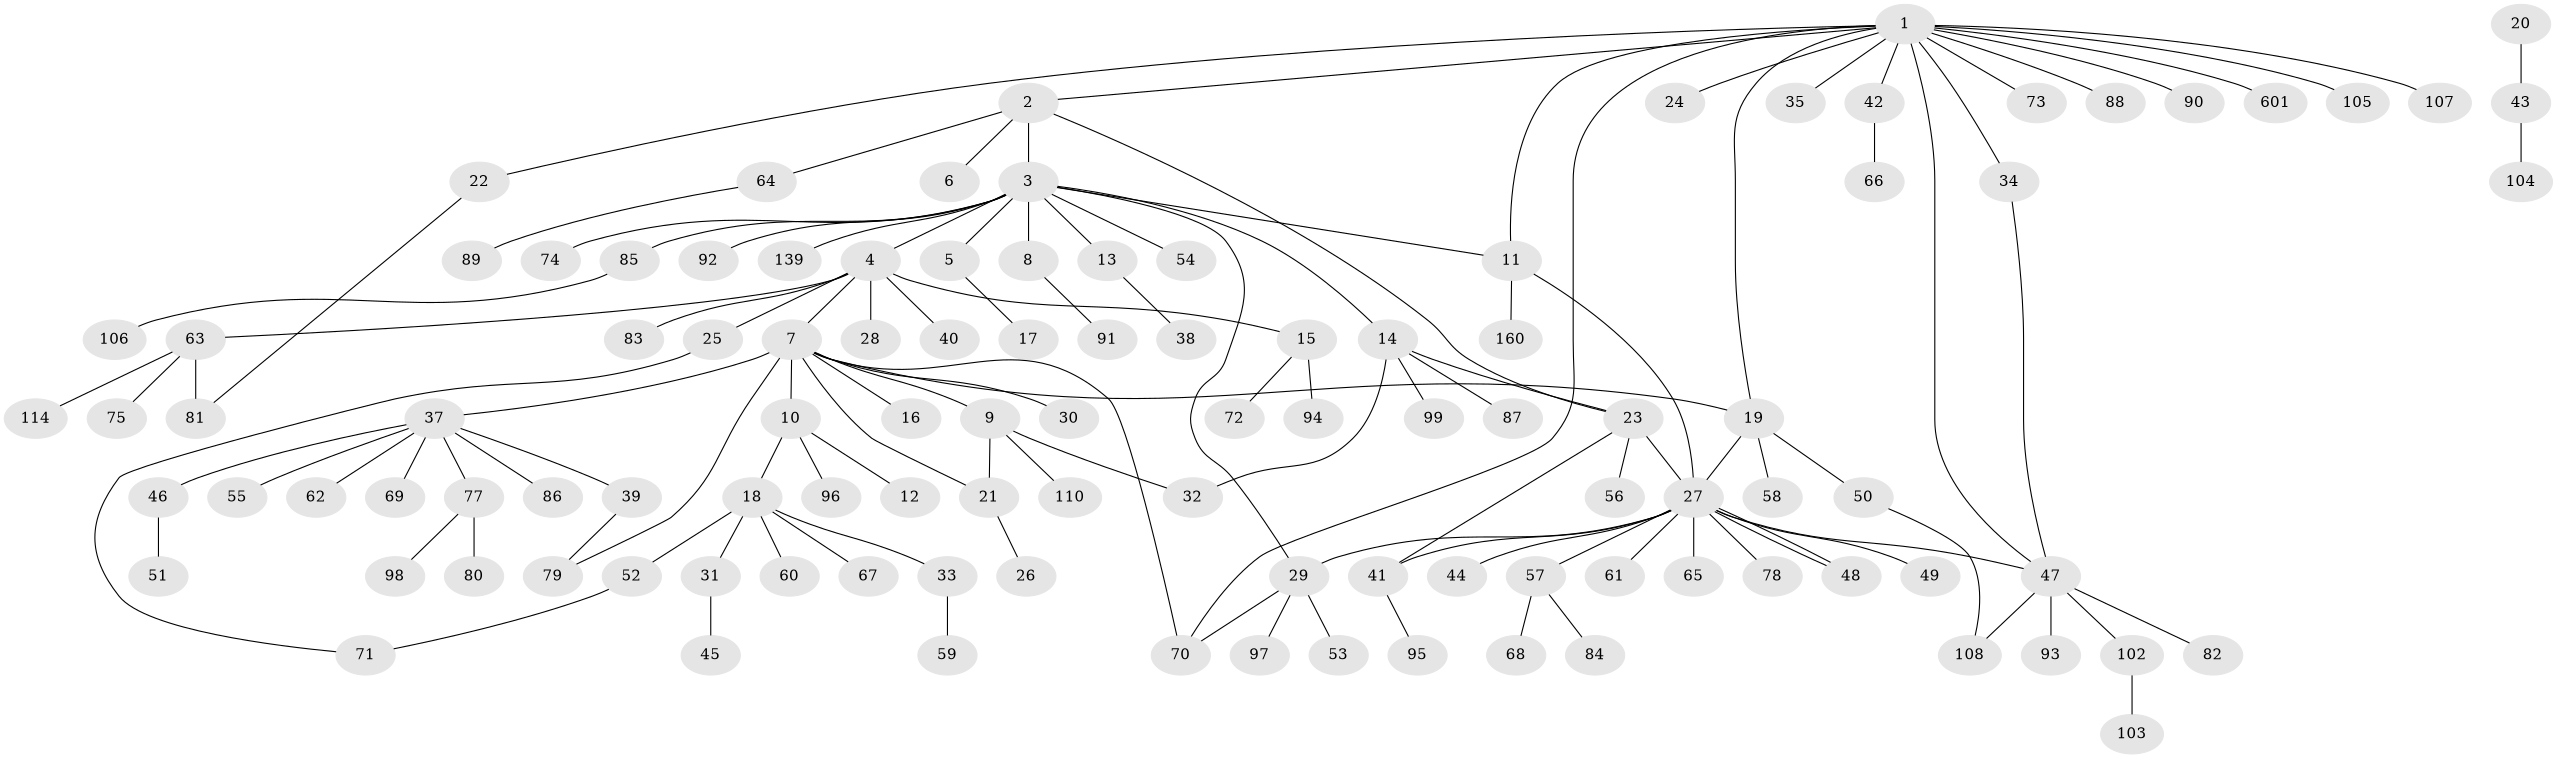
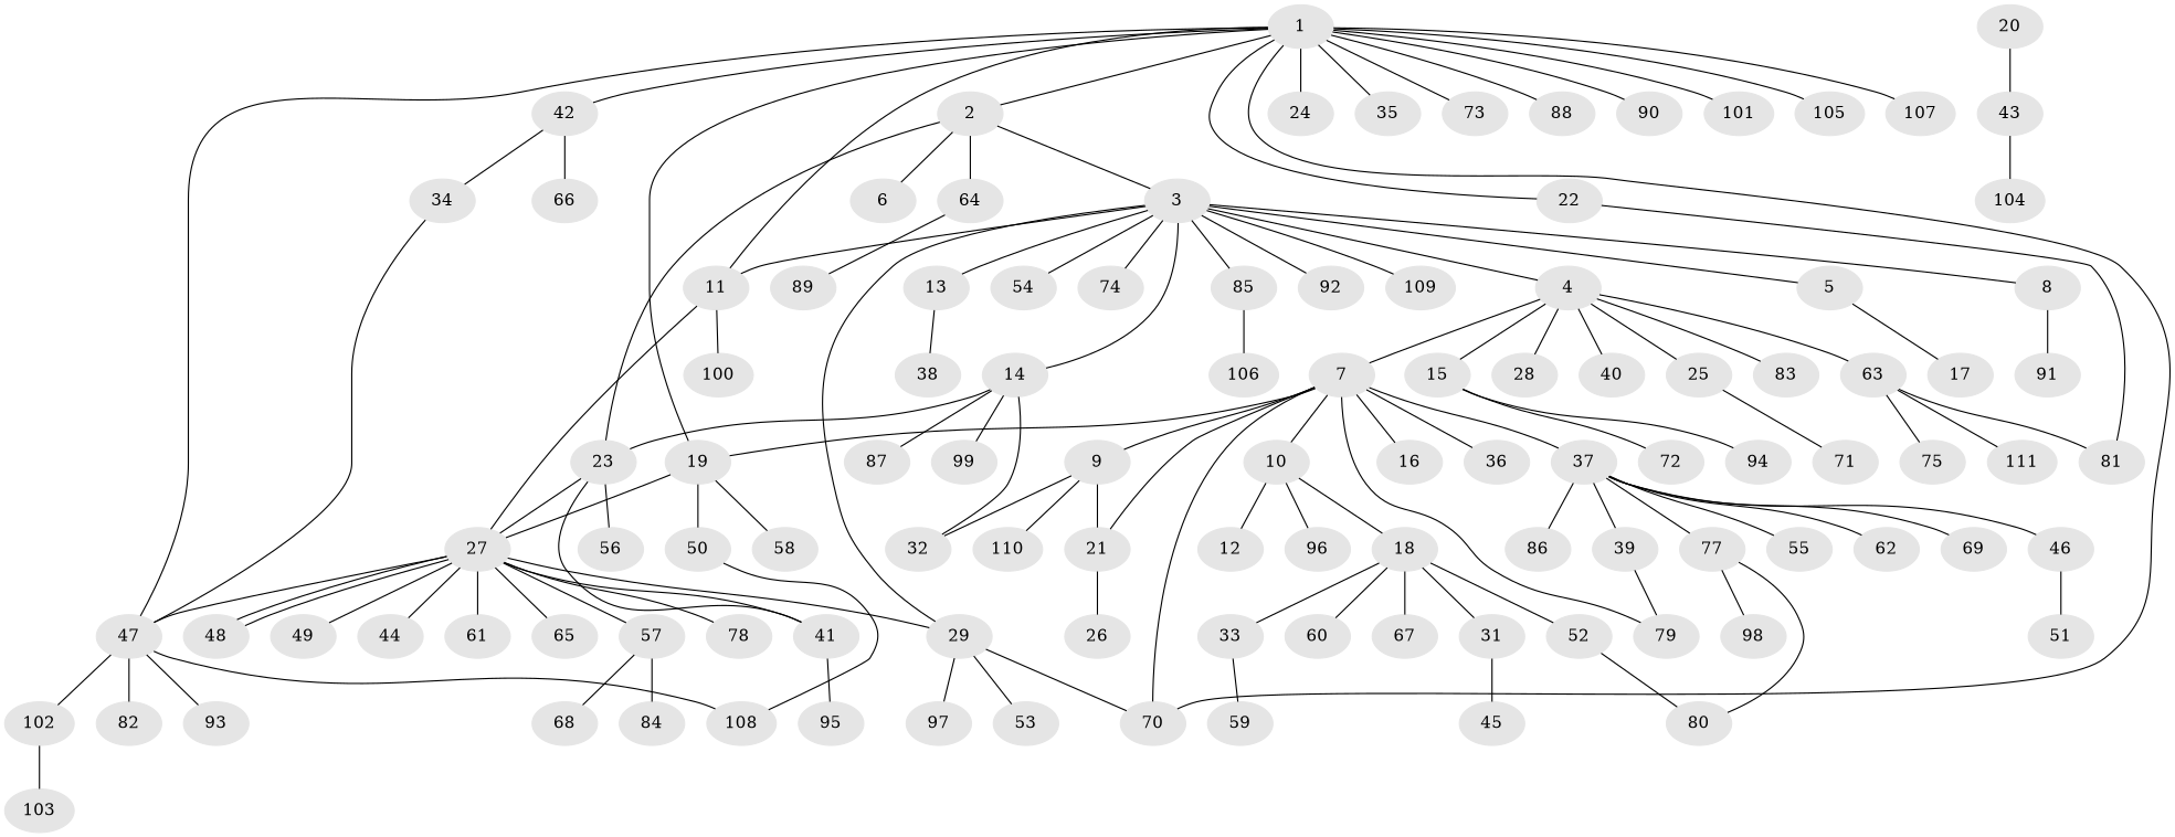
  graph {
    node [color=gray90 style=filled]
    1
    2
    11
    19
    22
    24
    34
    35
    42
    47
    70
    73
    88
    90
-   101 [label=601]
+   101
    105
    107
    3
    6
    23
    64
    27
-   100 [label=160]
+   100
    50
    58
    81
    66
    82
    93
    102
    108
    4
    5
    8
    13
    14
    29
    54
    74
    85
    92
-   109 [label=139]
+   109
    41
    56
    89
    7
    15
    25
    28
    40
    63
    83
    17
    91
    38
    32
    87
    99
    53
    97
    106
    9
    10
    16
    21
-   36 [label=30]
+   36
    37
    79
    72
    94
    71
    75
-   111 [label=114]
+   111
    110
    12
    18
    96
    20
    43
    26
    39
    46
    55
    62
    69
    77
    86
    31
    33
    52
    60
    67
    44
    48
    49
    57
    61
    65
    78
    45
    59
    104
    95
    84
    68
    51
    80
    98
    103
    1 -- 2
    1 -- 11
    1 -- 19
    1 -- 22
    1 -- 24
-   1 -- 34
+   42 -- 34
    1 -- 35
    1 -- 42
    1 -- 47
    1 -- 70
    1 -- 73
    1 -- 88
    1 -- 90
    1 -- 101
    1 -- 105
    1 -- 107
    2 -- 3
    2 -- 6
    2 -- 23
    2 -- 64
    11 -- 27
    11 -- 100
    19 -- 27
    19 -- 50
    19 -- 58
    22 -- 81
    34 -- 47
    42 -- 66
    47 -- 82
    47 -- 93
    47 -- 102
    47 -- 108
    3 -- 11
    3 -- 4
    3 -- 5
    3 -- 8
    3 -- 13
    3 -- 14
    3 -- 29
    3 -- 54
    3 -- 74
    3 -- 85
    3 -- 92
    3 -- 109
    23 -- 27
    23 -- 41
    23 -- 56
    64 -- 89
    27 -- 47
    27 -- 29
    27 -- 41
    27 -- 44
    27 -- 48
    27 -- 48
    27 -- 49
    27 -- 57
    27 -- 61
    27 -- 65
    27 -- 78
    50 -- 108
    102 -- 103
    4 -- 7
    4 -- 15
    4 -- 25
    4 -- 28
    4 -- 40
    4 -- 63
    4 -- 83
    5 -- 17
    8 -- 91
    13 -- 38
    14 -- 23
    14 -- 32
    14 -- 87
    14 -- 99
    29 -- 70
    29 -- 53
    29 -- 97
    85 -- 106
    41 -- 95
    7 -- 19
    7 -- 70
    7 -- 9
    7 -- 10
    7 -- 16
    7 -- 21
    7 -- 36
    7 -- 37
    7 -- 79
    15 -- 72
    15 -- 94
    25 -- 71
    63 -- 81
    63 -- 75
    63 -- 111
    9 -- 32
    9 -- 21
    9 -- 110
    10 -- 12
    10 -- 18
    10 -- 96
    21 -- 26
    37 -- 39
    37 -- 46
    37 -- 55
    37 -- 62
    37 -- 69
    37 -- 77
    37 -- 86
    18 -- 31
    18 -- 33
    18 -- 52
    18 -- 60
    18 -- 67
    20 -- 43
    43 -- 104
    39 -- 79
    46 -- 51
    77 -- 80
    77 -- 98
    31 -- 45
    33 -- 59
-   52 -- 71
+   52 -- 80
    57 -- 84
    57 -- 68
  }
